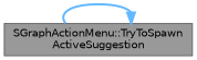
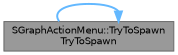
  digraph {
    rankdir=LR
-   n1 [color=gray40 fillcolor=grey60 fontcolor=black fontname=Helvetica fontsize=10 height=0.2 label="SGraphActionMenu::TryToSpawn\lActiveSuggestion" shape=box style=filled width=0.4]
+   n1 [color=gray40 fillcolor=grey60 fontcolor=black fontname=Helvetica fontsize=10 height=0.2 label="SGraphActionMenu::TryToSpawn\lTryToSpawn" shape=box style=filled width=0.4]
    n1 -> n1 [color=steelblue1 fontname=Helvetica fontsize=10 labelfontname=Helvetica labelfontsize=10 style=bold]
  }
